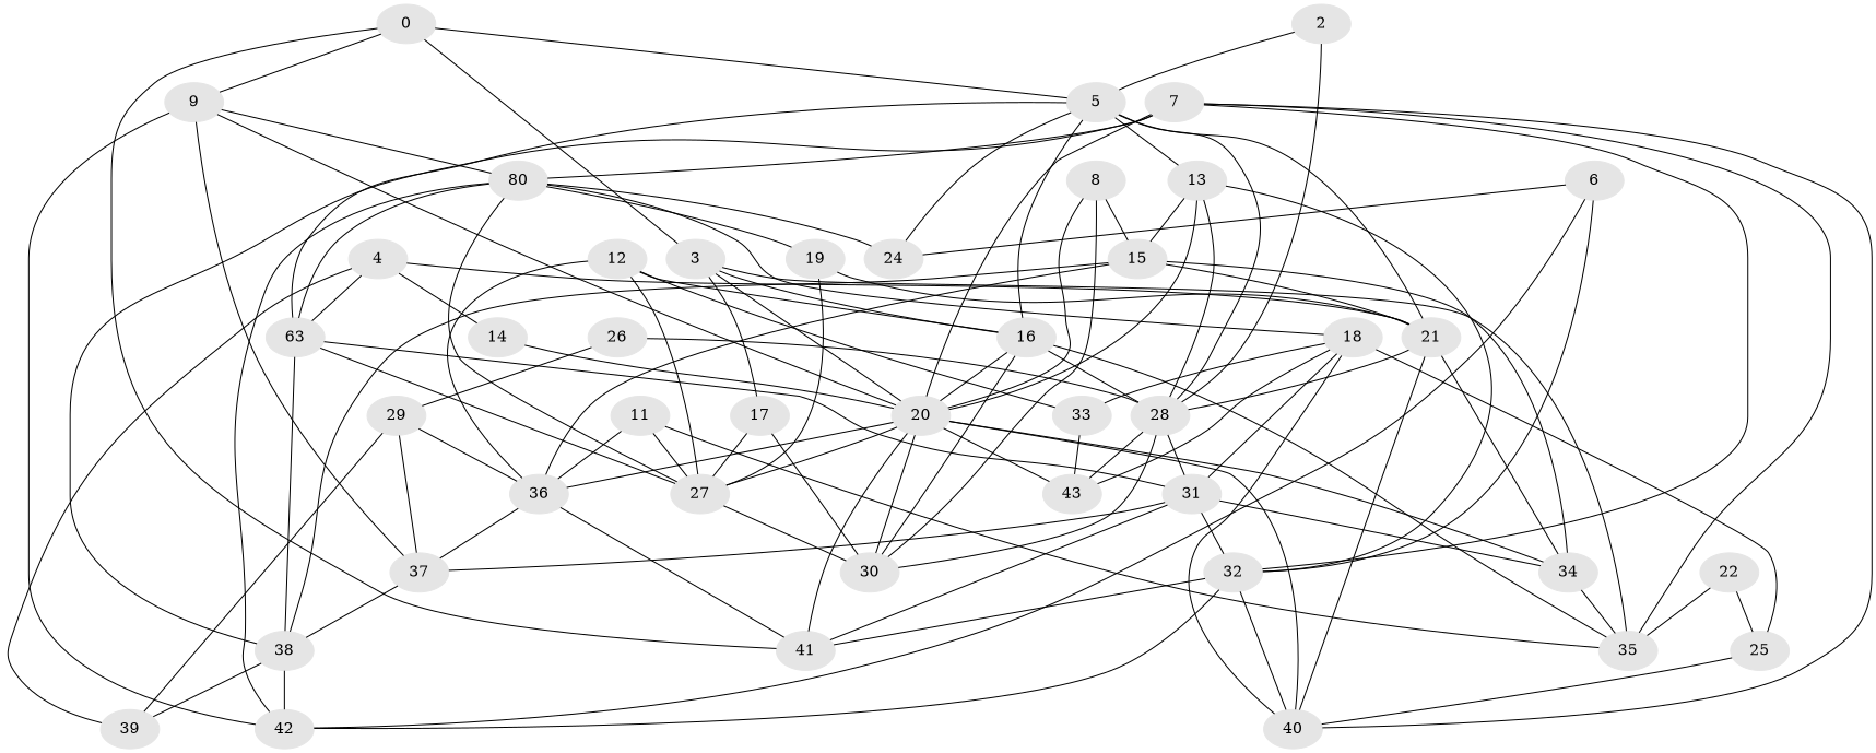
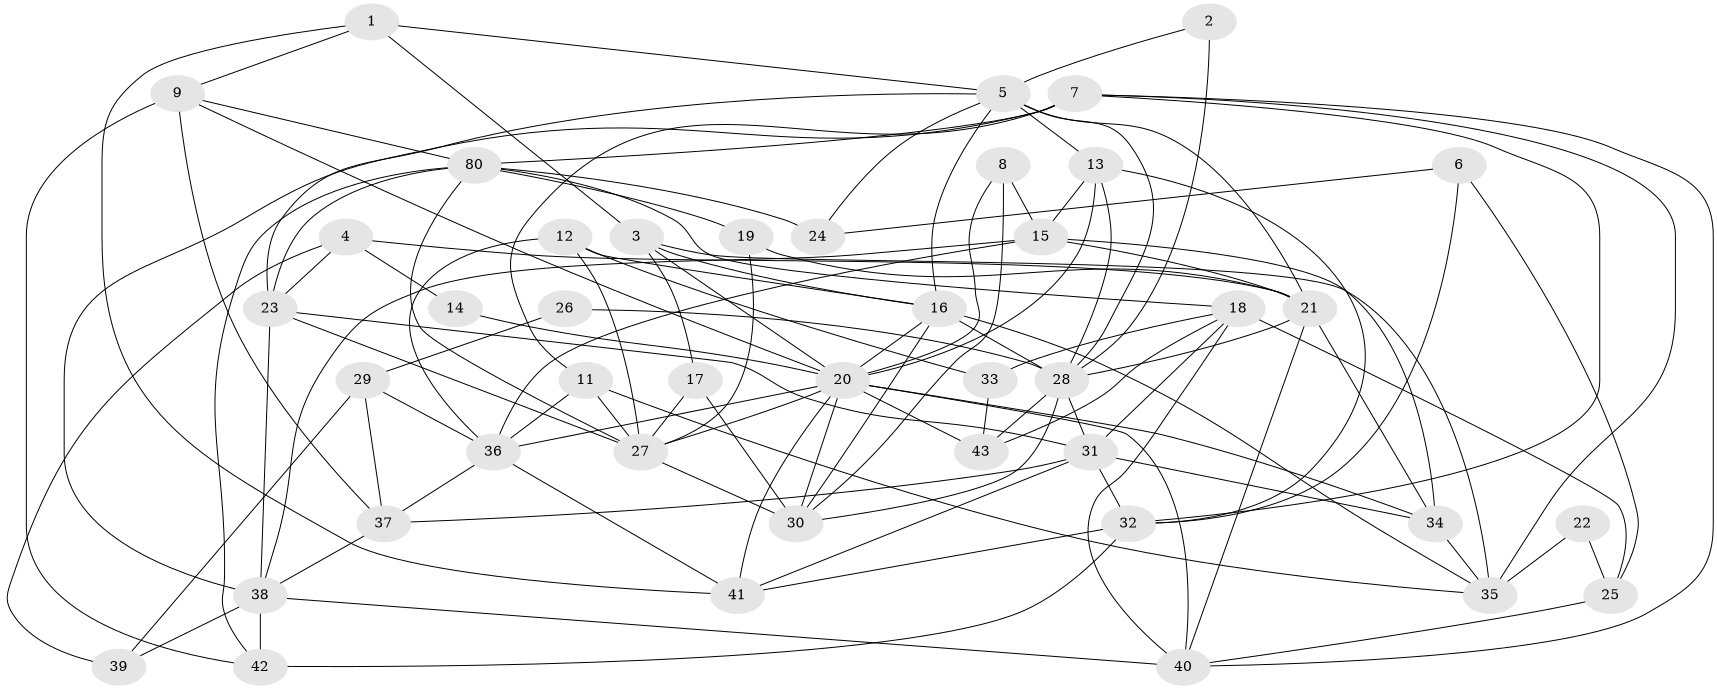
  graph {
    node [color=gray90 style=filled]
    edge [weight=1.0]
-   1 [label=0]
+   1
    3
    5
    9
    41
    16
    17
    20
    35
    28
    21
-   23 [label=63]
+   23
    13
    24
    n15 [label=80]
    37
    42
    2
    30
    31
    43
    27
    40
    36
    34
    4
    14
    39
    38
    32
    15
    6
    25
    7
    11
    18
    19
    8
    33
    12
    22
    26
    29
    1 -- 3
    1 -- 5
    1 -- 9
    1 -- 41
    3 -- 16
    3 -- 17
    3 -- 20
    3 -- 35 [weight=2.0]
    5 -- 16
    5 -- 28
    5 -- 21 [weight=3.0]
    5 -- 23
    5 -- 13
    5 -- 24 [weight=2.0]
    9 -- 20
    9 -- n15
    9 -- 37
    9 -- 42
    16 -- 20
    16 -- 35
    16 -- 28
    16 -- 30
    17 -- 30
    17 -- 27
    20 -- 41
    20 -- 30
    20 -- 43 [weight=2.0]
    20 -- 27
    20 -- 40
    20 -- 36
    20 -- 34
    28 -- 30
    28 -- 31
    28 -- 43 [weight=2.0]
    21 -- 28
    21 -- 40
    21 -- 34
    23 -- 31
    23 -- 27
    23 -- 38
    13 -- 20
    13 -- 28
    13 -- 32
    13 -- 15
    n15 -- 23
    n15 -- 24
    n15 -- 42
    n15 -- 27
    n15 -- 18
    n15 -- 19
    37 -- 38
    2 -- 5
    2 -- 28
    31 -- 41
    31 -- 37
    31 -- 34
    31 -- 32
    27 -- 30
    36 -- 41
    36 -- 37
    34 -- 35 [weight=2.0]
    4 -- 21
    4 -- 23 [weight=2.0]
    4 -- 14
    4 -- 39
    14 -- 20
    38 -- 42
    38 -- 39
    32 -- 41
    32 -- 42
-   32 -- 40
+   38 -- 40
    15 -- 21
    15 -- 36
    15 -- 34
    15 -- 38
    6 -- 24
    6 -- 32
-   6 -- 42
+   6 -- 25
    25 -- 40
    7 -- 35
    7 -- n15
    7 -- 40
    7 -- 38
    7 -- 32
-   7 -- 20
+   7 -- 11
    11 -- 35
    11 -- 27 [weight=2.0]
    11 -- 36
    18 -- 31
    18 -- 43
    18 -- 40
    18 -- 25
    18 -- 33
    19 -- 21
    19 -- 27
    8 -- 20
    8 -- 30
    8 -- 15
    33 -- 43 [weight=2.0]
    12 -- 16
    12 -- 27
    12 -- 36
    12 -- 33
    22 -- 35 [weight=3.0]
    22 -- 25
    26 -- 28 [weight=2.0]
    26 -- 29 [weight=2.0]
    29 -- 37
    29 -- 36
    29 -- 39
  }
